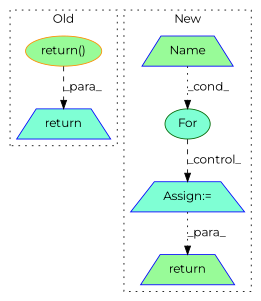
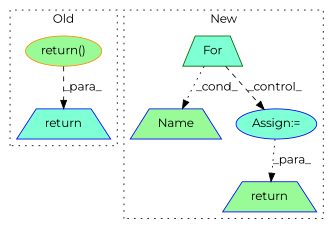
  digraph {
    fontname=Montserrat
    node [a=93 color=blue fillcolor=palegreen fontname=Montserrat l=7 shape=trapezium style=filled]
    edge [fontname=Montserrat style=dashed]
    n1 [a=75 color=darkorange l="9,1" label="return()" s="1854,1864" shape=ellipse]
    n2 [fillcolor=aquamarine label=return s=1847]
-   n3 [a=107 color=darkgreen fillcolor=aquamarine l="4,14" label=For s="2301,2328" shape=ellipse]
+   n3 [a=107 color=darkgreen fillcolor=aquamarine l="4,14" label=For s="2301,2328"]
    n4 [a=87 l=2 label=Name s=2311]
-   n5 [a=68 fillcolor=aquamarine l=3 label="Assign:=" s=2380]
+   n5 [a=68 fillcolor=aquamarine l=3 label="Assign:=" s=2380 shape=ellipse]
    n6 [label=return s=2397]
    subgraph cluster_1 {
      label=Old
      style=dotted
      n1
      n2
    }
    subgraph cluster_2 {
      label=New
      style=dotted
      n3
      n4
      n5
      n6
    }
    n1 -> n2 [label=_para_]
    n3 -> n5 [label=_control_]
-   n4 -> n3 [label=_cond_ style=dotted]
+   n3 -> n4 [label=_cond_ style=dotted]
    n5 -> n6 [label=_para_ style=dotted]
  }
